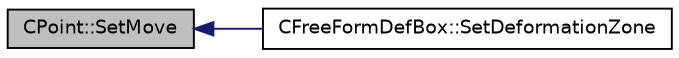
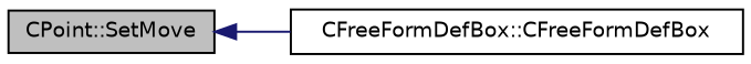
  digraph {
    rankdir=LR
    node [color=black fontname=Helvetica fontsize=10 shape=record style=filled]
    n1 [fillcolor=grey75 fontcolor=black height=0.2 label="CPoint::SetMove" width=0.4]
-   n2 [fillcolor=white height=0.2 label="CFreeFormDefBox::SetDeformationZone" width=0.4]
+   n2 [fillcolor=white height=0.2 label="CFreeFormDefBox::CFreeFormDefBox" width=0.4]
    n1 -> n2 [color=midnightblue dir=back fontname=Helvetica fontsize=10 labelfontname=Helvetica labelfontsize=10 style=solid]
  }
